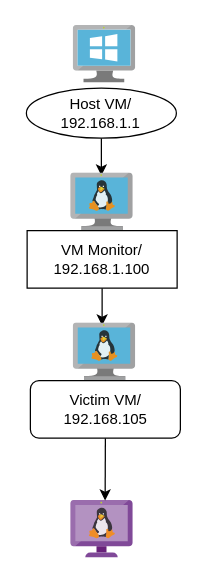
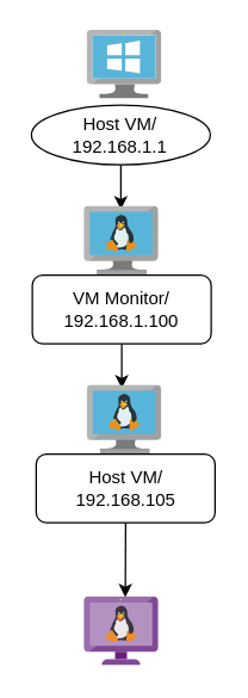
  <mxCell id="0" />
  <mxCell id="1" parent="0" />
  <mxCell id="2" value="" style="sketch=0;aspect=fixed;html=1;points=[];align=center;image;fontSize=12;image=img/lib/mscae/VM_Linux_Non_Azure.svg;" vertex="1" parent="1"><mxGeometry x="56" y="400" width="50" height="46" as="geometry" /></mxCell>
  <mxCell id="3" style="edgeStyle=none;rounded=0;orthogonalLoop=1;jettySize=auto;html=1;exitX=0.5;exitY=1;exitDx=0;exitDy=0;" edge="1" parent="1" source="4"><mxGeometry relative="1" as="geometry"><mxPoint x="80.4" y="140" as="targetPoint" /></mxGeometry></mxCell>
  <mxCell id="4" value="Host VM/&lt;br&gt;192.168.1.1" style="ellipse;whiteSpace=wrap;html=1;" vertex="1" parent="1"><mxGeometry x="20.4" y="70" width="120" height="40" as="geometry" /></mxCell>
  <mxCell id="5" style="edgeStyle=none;rounded=0;orthogonalLoop=1;jettySize=auto;html=1;exitX=0.5;exitY=1;exitDx=0;exitDy=0;" edge="1" parent="1" source="6"><mxGeometry relative="1" as="geometry"><mxPoint x="81" y="260" as="targetPoint" /></mxGeometry></mxCell>
- <mxCell id="6" value="VM Monitor/&lt;br&gt;192.168.1.100" style="whiteSpace=wrap;html=1;rounded=0;" vertex="1" parent="1"><mxGeometry x="21" y="184" width="120" height="46" as="geometry" /></mxCell>
+ <mxCell id="6" value="VM Monitor/&lt;br&gt;192.168.1.100" style="rounded=1;whiteSpace=wrap;html=1;" vertex="1" parent="1"><mxGeometry x="21" y="184" width="120" height="46" as="geometry" /></mxCell>
  <mxCell id="7" style="edgeStyle=none;rounded=0;orthogonalLoop=1;jettySize=auto;html=1;exitX=0.5;exitY=1;exitDx=0;exitDy=0;entryX=0.548;entryY=0;entryDx=0;entryDy=0;entryPerimeter=0;" edge="1" parent="1" source="8" target="2"><mxGeometry relative="1" as="geometry" /></mxCell>
- <mxCell id="8" value="Victim VM/&lt;br&gt;192.168.105" style="rounded=1;whiteSpace=wrap;html=1;" vertex="1" parent="1"><mxGeometry x="23.6" y="304" width="120" height="46" as="geometry" /></mxCell>
+ <mxCell id="8" value="Host VM/&lt;br&gt;192.168.105" style="rounded=1;whiteSpace=wrap;html=1;" vertex="1" parent="1"><mxGeometry x="23.6" y="304" width="120" height="46" as="geometry" /></mxCell>
  <mxCell id="9" value="" style="sketch=0;aspect=fixed;html=1;points=[];align=center;image;fontSize=12;image=img/lib/mscae/VM_Linux.svg;" vertex="1" parent="1"><mxGeometry x="58" y="258" width="50" height="46" as="geometry" /></mxCell>
  <mxCell id="10" value="" style="sketch=0;aspect=fixed;html=1;points=[];align=center;image;fontSize=12;image=img/lib/mscae/VirtualMachineWindows.svg;" vertex="1" parent="1"><mxGeometry x="58" width="50" height="46" as="geometry" y="20" /></mxCell>
  <mxCell id="11" value="" style="sketch=0;aspect=fixed;html=1;points=[];align=center;image;fontSize=12;image=img/lib/mscae/VM_Linux.svg;" vertex="1" parent="1"><mxGeometry x="56" y="138" width="50" height="46" as="geometry" /></mxCell>
